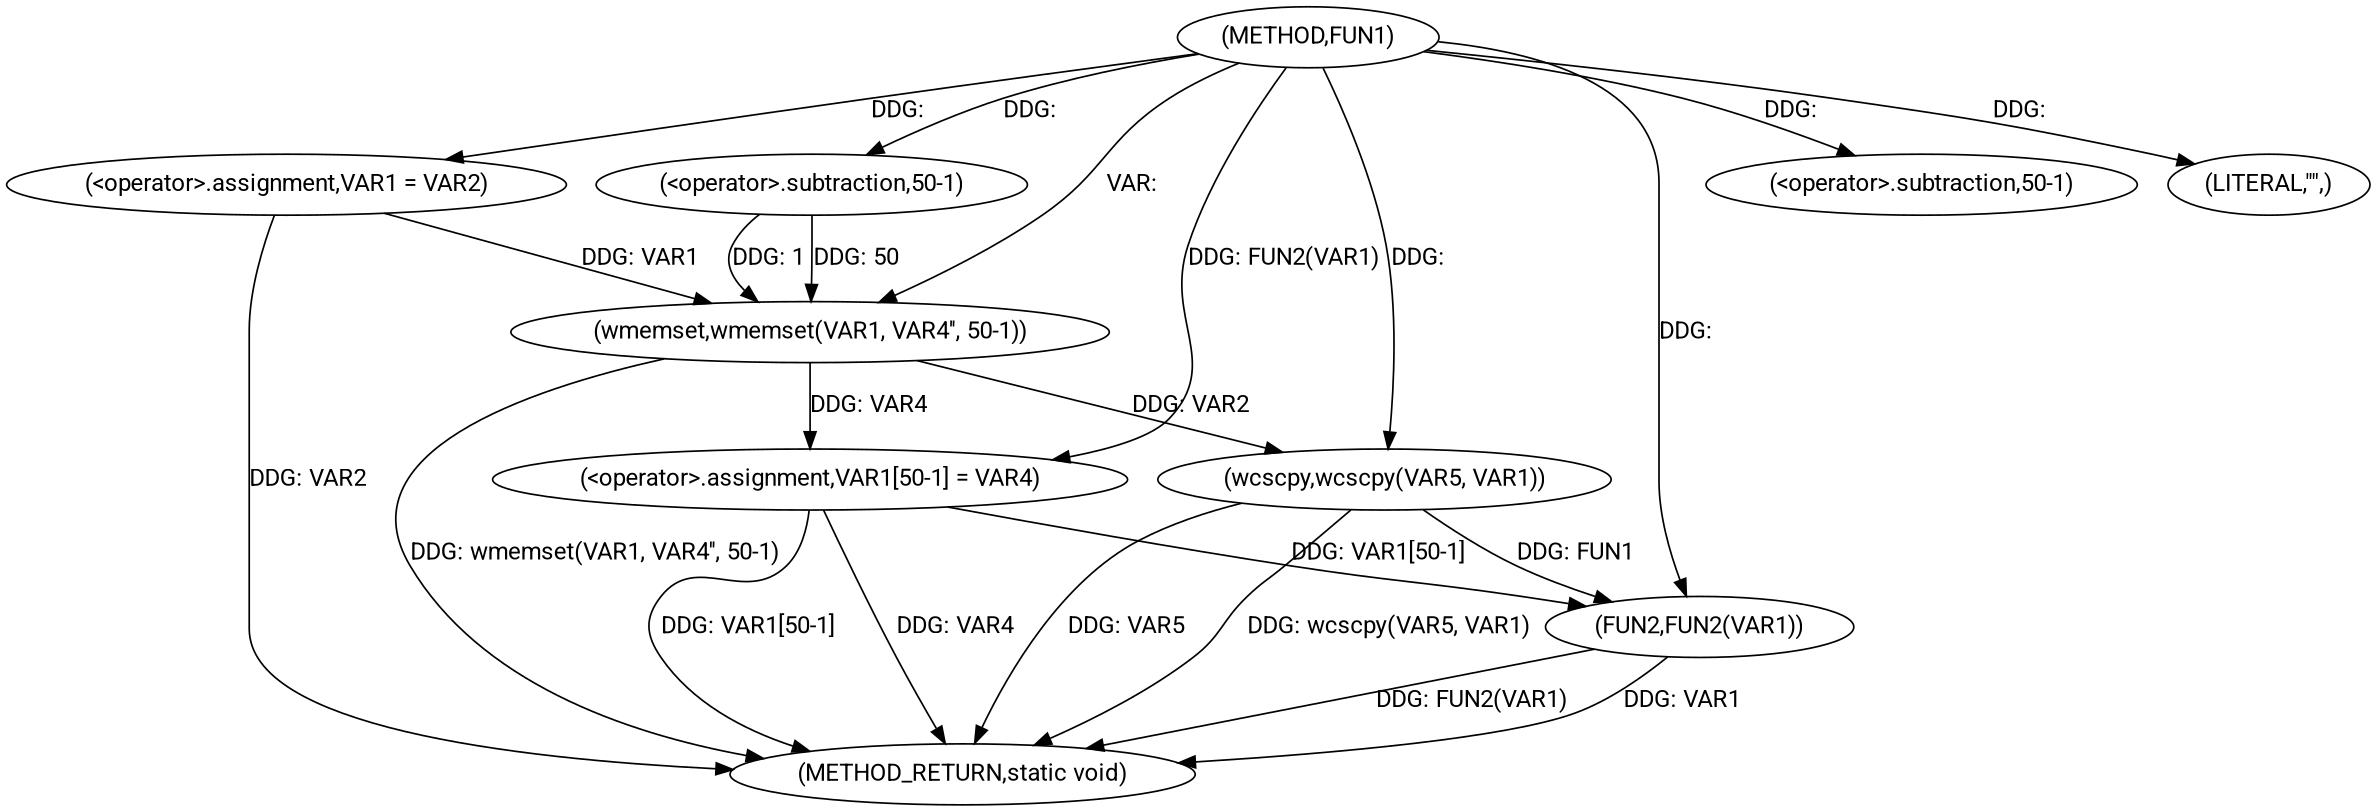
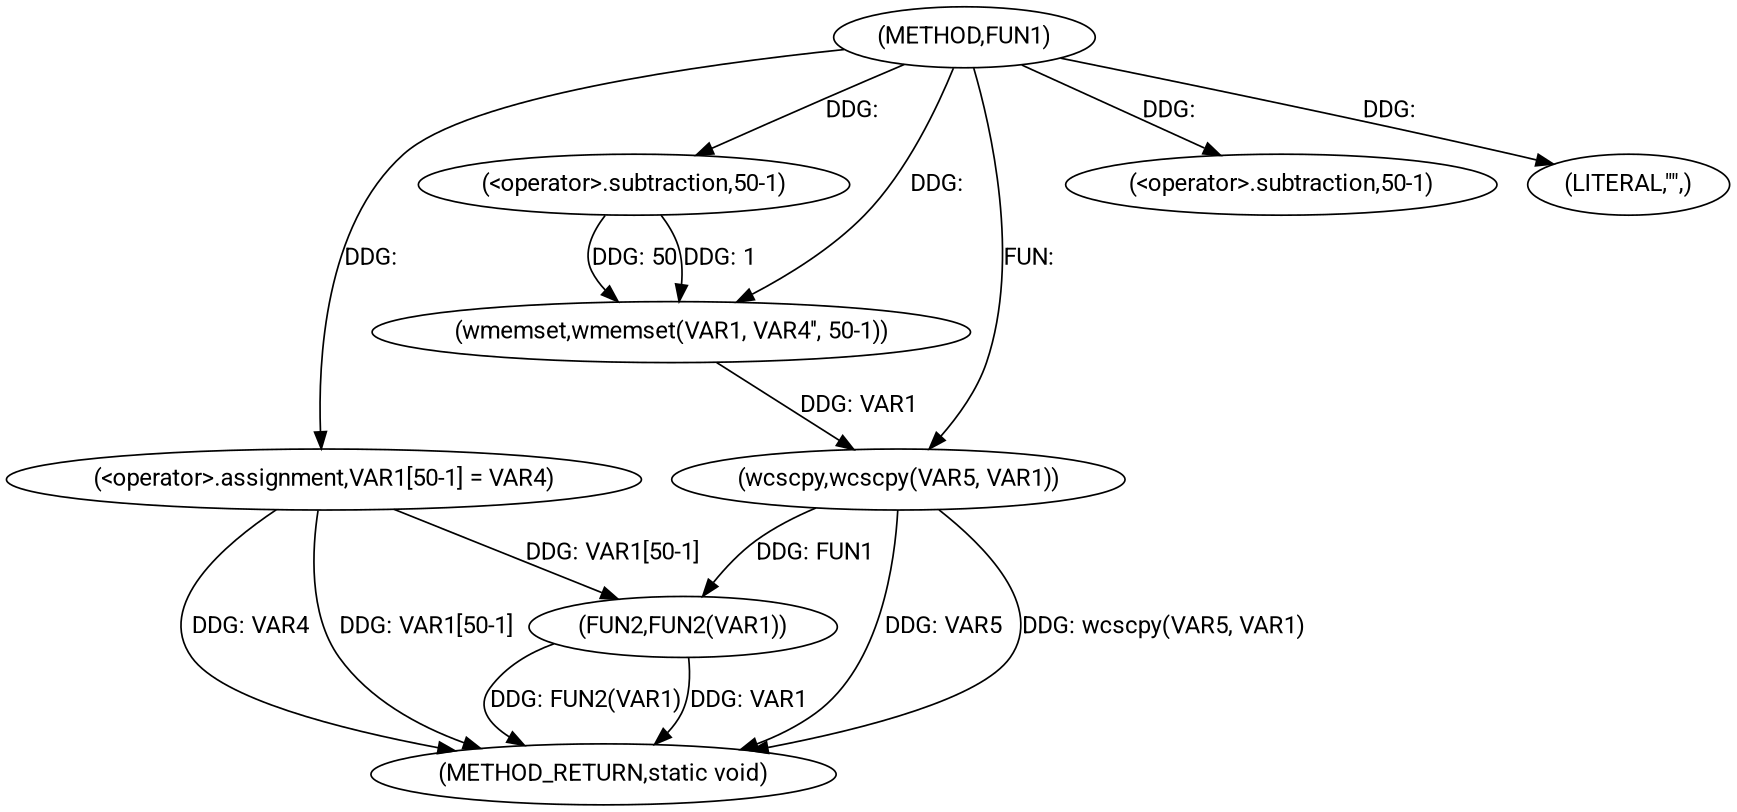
  digraph {
    fontname=Roboto
    node [fontname=Roboto]
    edge [fontname=Roboto]
    n1 [label="(METHOD,FUN1)"]
-   n2 [label="(<operator>.assignment,VAR1 = VAR2)"]
    n3 [label="(wmemset,wmemset(VAR1, VAR4'', 50-1))"]
    n4 [label="(<operator>.subtraction,50-1)"]
    n5 [label="(<operator>.assignment,VAR1[50-1] = VAR4)"]
    n6 [label="(<operator>.subtraction,50-1)"]
    n7 [label="(LITERAL,\"\",)"]
    n8 [label="(wcscpy,wcscpy(VAR5, VAR1))"]
    n9 [label="(FUN2,FUN2(VAR1))"]
    n10 [label="(METHOD_RETURN,static void)"]
-   n1 -> n2 [label="DDG: "]
-   n1 -> n3 [label="VAR: "]
+   n1 -> n3 [label="DDG: "]
    n1 -> n4 [label="DDG: "]
-   n1 -> n5 [label="DDG: FUN2(VAR1)"]
+   n1 -> n5 [label="DDG: "]
    n1 -> n6 [label="DDG: "]
    n1 -> n7 [label="DDG: "]
-   n1 -> n8 [label="DDG: "]
-   n1 -> n9 [label="DDG: "]
-   n2 -> n3 [label="DDG: VAR1"]
-   n2 -> n10 [label="DDG: VAR2"]
-   n3 -> n5 [label="DDG: VAR4"]
-   n3 -> n8 [label="DDG: VAR2"]
-   n3 -> n10 [label="DDG: wmemset(VAR1, VAR4'', 50-1)"]
+   n1 -> n8 [label="FUN: "]
+   n3 -> n8 [label="DDG: VAR1"]
    n4 -> n3 [label="DDG: 50"]
    n4 -> n3 [label="DDG: 1"]
    n5 -> n9 [label="DDG: VAR1[50-1]"]
    n5 -> n10 [label="DDG: VAR1[50-1]"]
    n5 -> n10 [label="DDG: VAR4"]
    n8 -> n9 [label="DDG: FUN1"]
    n8 -> n10 [label="DDG: VAR5"]
    n8 -> n10 [label="DDG: wcscpy(VAR5, VAR1)"]
    n9 -> n10 [label="DDG: FUN2(VAR1)"]
    n9 -> n10 [label="DDG: VAR1"]
  }
